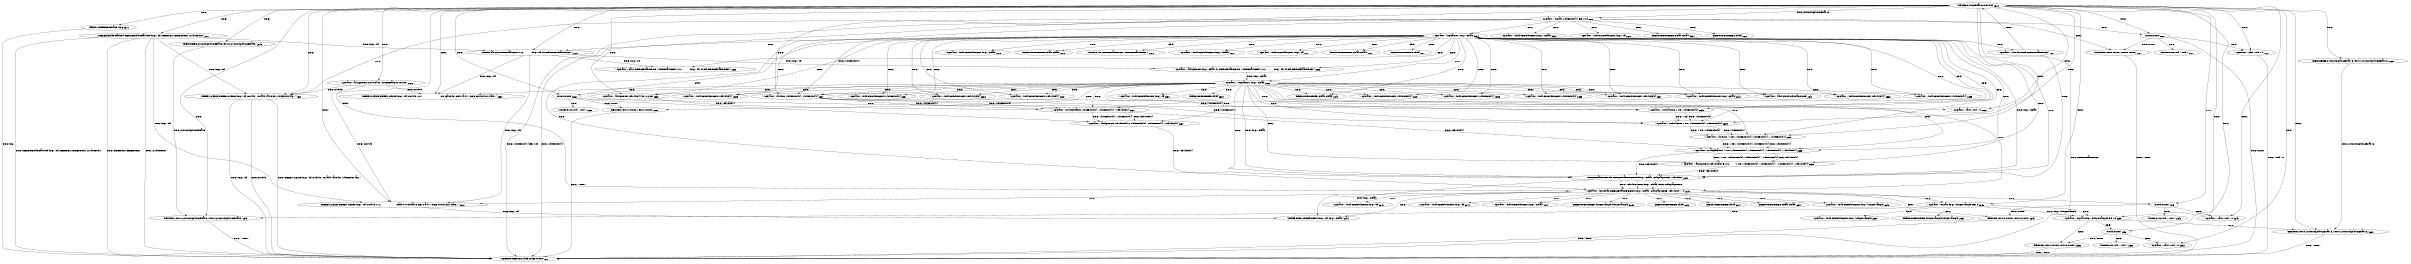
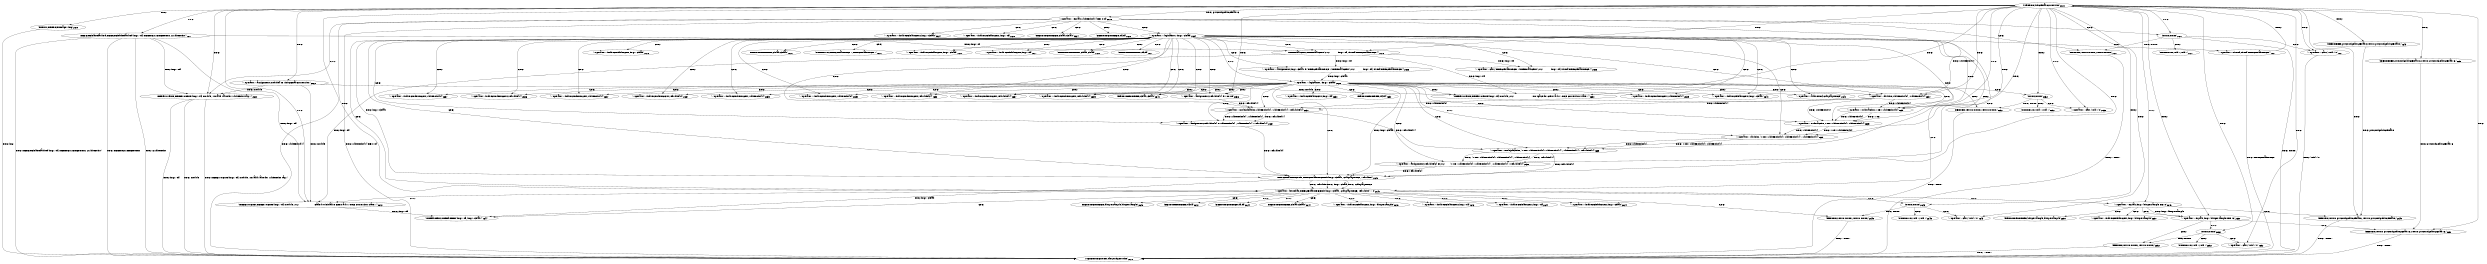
  digraph {
    n1 [label=<(METHOD,initCIELabConversion)<SUB>2610</SUB>>]
    n2 [label=<(PARAM,TIFFRGBAImage *img)<SUB>2610</SUB>>]
    n3 [label=<(&lt;operator&gt;.assignment,module[] = &quot;initCIELabConversion&quot;)<SUB>2612</SUB>>]
    n4 [label=<(TIFFGetFieldDefaulted,TIFFGetFieldDefaulted(img-&gt;tif, TIFFTAG_WHITEPOINT, &amp;whitePoint))<SUB>2617</SUB>>]
    n5 [label=<(&lt;operator&gt;.assignment,refWhite[1] = 100.0F)<SUB>2636</SUB>>]
    n6 [label=<(&lt;operator&gt;.equals,whitePoint[1] == 0.0f)<SUB>2618</SUB>>]
    n7 [label=<(&lt;operator&gt;.lessThan,TIFFCIELabToRGBInit(img-&gt;cielab, &amp;display_sRGB, refWhite) &lt; 0)<SUB>2640</SUB>>]
    n8 [label=<(&lt;operator&gt;.equals,img-&gt;bitspersample == 8)<SUB>2648</SUB>>]
    n9 [label=<(NULL,NULL)<SUB>2652</SUB>>]
    n10 [label=<(TIFFErrorExtR,TIFFErrorExtR(img-&gt;tif, module, &quot;Invalid value for WhitePoint tag.&quot;))<SUB>2620</SUB>>]
    n11 [label=<(TIFFErrorExtR,TIFFErrorExtR(img-&gt;tif, module,\012                      &quot;Failed to initialize CIE L*a*b*-&gt;RGB conversion state.&quot;))<SUB>2642</SUB>>]
    n12 [label=<(RETURN,return putcontig8bitCIELab8;,return putcontig8bitCIELab8;)<SUB>2649</SUB>>]
    n13 [label=<(NULL,NULL)<SUB>2621</SUB>>]
    n14 [label=<(&lt;operator&gt;.division,whitePoint[0] / whitePoint[1])<SUB>2637</SUB>>]
    n15 [label=<(&lt;operator&gt;.division,(1.0F - whitePoint[0] - whitePoint[1]) / whitePoint[1])<SUB>2639</SUB>>]
    n16 [label=<(TIFFCIELabToRGBInit,TIFFCIELabToRGBInit(img-&gt;cielab, &amp;display_sRGB, refWhite))<SUB>2640</SUB>>]
    n17 [label=<(NULL,NULL)<SUB>2645</SUB>>]
    n18 [label=<(IDENTIFIER,putcontig8bitCIELab8,return putcontig8bitCIELab8;)<SUB>2649</SUB>>]
    n19 [label=<(&lt;operator&gt;.cast,(void *)0)<SUB>2652</SUB>>]
    n20 [label=<(TIFFErrorExtR,TIFFErrorExtR(img-&gt;tif, module,\012                          &quot;No space for CIE L*a*b*-&gt;RGB conversion state.&quot;))<SUB>2630</SUB>>]
    n21 [label=<(&lt;operator&gt;.subtraction,1.0F - whitePoint[0] - whitePoint[1])<SUB>2639</SUB>>]
    n22 [label=<(&lt;operator&gt;.equals,img-&gt;bitspersample == 16)<SUB>2650</SUB>>]
    n23 [label=<(&lt;operator&gt;.cast,(void *)0)<SUB>2621</SUB>>]
    n24 [label=<(_TIFFmallocExt,_TIFFmallocExt(\012            img-&gt;tif, sizeof(TIFFCIELabToRGB)))<SUB>2626</SUB>>]
    n25 [label=<(NULL,NULL)<SUB>2632</SUB>>]
    n26 [label=<(&lt;operator&gt;.subtraction,1.0F - whitePoint[0])<SUB>2639</SUB>>]
    n27 [label=<(&lt;operator&gt;.cast,(void *)0)<SUB>2645</SUB>>]
    n28 [label=<(RETURN,return putcontig8bitCIELab16;,return putcontig8bitCIELab16;)<SUB>2651</SUB>>]
    n29 [label=<(IDENTIFIER,putcontig8bitCIELab16,return putcontig8bitCIELab16;)<SUB>2651</SUB>>]
    n30 [label=<(&lt;operator&gt;.cast,(void *)0)<SUB>2632</SUB>>]
    n31 [label=<(METHOD_RETURN,tileContigRoutine)<SUB>2610</SUB>>]
    n32 [label=<(&lt;operator&gt;.multiplication,whitePoint[0] / whitePoint[1] * refWhite[1])<SUB>2637</SUB>>]
    n33 [label=<(&lt;operator&gt;.logicalNot,!img-&gt;cielab)<SUB>2624</SUB>>]
    n34 [label=<(RETURN,return NULL;,return NULL;)<SUB>2621</SUB>>]
    n35 [label=<(&lt;operator&gt;.indirectFieldAccess,img-&gt;cielab)<SUB>2624</SUB>>]
    n36 [label=<(&lt;operator&gt;.indirectFieldAccess,img-&gt;tif)<SUB>2620</SUB>>]
    n37 [label=<(FIELD_IDENTIFIER,cielab,cielab)<SUB>2624</SUB>>]
    n38 [label=<(FIELD_IDENTIFIER,tif,tif)<SUB>2620</SUB>>]
    n39 [label=<(_TIFFfreeExt,_TIFFfreeExt(img-&gt;tif, img-&gt;cielab))<SUB>2644</SUB>>]
    n40 [label=<(RETURN,return NULL;,return NULL;)<SUB>2645</SUB>>]
    n41 [label=<(&lt;operator&gt;.indirectFieldAccess,img-&gt;bitspersample)<SUB>2648</SUB>>]
    n42 [label=<(&lt;operator&gt;.indirectFieldAccess,img-&gt;tif)<SUB>2642</SUB>>]
    n43 [label=<(&lt;operator&gt;.indirectFieldAccess,img-&gt;tif)<SUB>2644</SUB>>]
    n44 [label=<(&lt;operator&gt;.indirectFieldAccess,img-&gt;cielab)<SUB>2644</SUB>>]
    n45 [label=<(FIELD_IDENTIFIER,bitspersample,bitspersample)<SUB>2648</SUB>>]
    n46 [label=<(FIELD_IDENTIFIER,tif,tif)<SUB>2642</SUB>>]
    n47 [label=<(FIELD_IDENTIFIER,tif,tif)<SUB>2644</SUB>>]
    n48 [label=<(FIELD_IDENTIFIER,cielab,cielab)<SUB>2644</SUB>>]
    n49 [label=<(&lt;operator&gt;.indirectFieldAccess,img-&gt;bitspersample)<SUB>2650</SUB>>]
    n50 [label=<(FIELD_IDENTIFIER,bitspersample,bitspersample)<SUB>2650</SUB>>]
    n51 [label=<(RETURN,return NULL;,return NULL;)<SUB>2652</SUB>>]
    n52 [label=<(UNKNOWN,void *,void *)<SUB>2652</SUB>>]
    n53 [label=<(UNKNOWN,void *,void *)<SUB>2621</SUB>>]
    n54 [label=<(&lt;operator&gt;.multiplication,(1.0F - whitePoint[0] - whitePoint[1]) / whitePoint[1] * refWhite[1])<SUB>2639</SUB>>]
    n55 [label=<(UNKNOWN,void *,void *)<SUB>2645</SUB>>]
    n56 [label=<(&lt;operator&gt;.assignment,img-&gt;cielab = (TIFFCIELabToRGB *)_TIFFmallocExt(\012            img-&gt;tif, sizeof(TIFFCIELabToRGB)))<SUB>2626</SUB>>]
    n57 [label=<(&lt;operator&gt;.cast,(TIFFCIELabToRGB *)_TIFFmallocExt(\012            img-&gt;tif, sizeof(TIFFCIELabToRGB)))<SUB>2626</SUB>>]
    n58 [label=<(RETURN,return NULL;,return NULL;)<SUB>2632</SUB>>]
    n59 [label=<(UNKNOWN,void *,void *)<SUB>2632</SUB>>]
    n60 [label=<(&lt;operator&gt;.sizeOf,sizeof(TIFFCIELabToRGB))<SUB>2627</SUB>>]
    n61 [label=<(&lt;operator&gt;.assignment,refWhite[0] = whitePoint[0] / whitePoint[1] * refWhite[1])<SUB>2637</SUB>>]
    n62 [label=<(&lt;operator&gt;.assignment,refWhite[2] =\012        (1.0F - whitePoint[0] - whitePoint[1]) / whitePoint[1] * refWhite[1])<SUB>2638</SUB>>]
    n63 [label=<(&lt;operator&gt;.logicalNot,!img-&gt;cielab)<SUB>2628</SUB>>]
    n64 [label=<(&lt;operator&gt;.indirectIndexAccess,refWhite[1])<SUB>2636</SUB>>]
    n65 [label=<(&lt;operator&gt;.indirectIndexAccess,refWhite[0])<SUB>2637</SUB>>]
    n66 [label=<(&lt;operator&gt;.indirectIndexAccess,refWhite[2])<SUB>2638</SUB>>]
    n67 [label=<(&lt;operator&gt;.indirectIndexAccess,refWhite[1])<SUB>2637</SUB>>]
    n68 [label=<(&lt;operator&gt;.indirectIndexAccess,refWhite[1])<SUB>2639</SUB>>]
    n69 [label=<(&lt;operator&gt;.indirectFieldAccess,img-&gt;cielab)<SUB>2626</SUB>>]
    n70 [label=<(&lt;operator&gt;.indirectIndexAccess,whitePoint[0])<SUB>2637</SUB>>]
    n71 [label=<(&lt;operator&gt;.indirectIndexAccess,whitePoint[1])<SUB>2637</SUB>>]
    n72 [label=<(&lt;operator&gt;.indirectIndexAccess,whitePoint[1])<SUB>2639</SUB>>]
    n73 [label=<(&lt;operator&gt;.indirectFieldAccess,img-&gt;cielab)<SUB>2640</SUB>>]
    n74 [label=<(&lt;operator&gt;.addressOf,&amp;display_sRGB)<SUB>2640</SUB>>]
    n75 [label=<(FIELD_IDENTIFIER,cielab,cielab)<SUB>2626</SUB>>]
    n76 [label=<(UNKNOWN,TIFFCIELabToRGB *,TIFFCIELabToRGB *)<SUB>2626</SUB>>]
    n77 [label=<(&lt;operator&gt;.indirectFieldAccess,img-&gt;cielab)<SUB>2628</SUB>>]
    n78 [label=<(&lt;operator&gt;.indirectIndexAccess,whitePoint[1])<SUB>2639</SUB>>]
    n79 [label=<(FIELD_IDENTIFIER,cielab,cielab)<SUB>2640</SUB>>]
    n80 [label=<(&lt;operator&gt;.indirectFieldAccess,img-&gt;tif)<SUB>2627</SUB>>]
    n81 [label=<(FIELD_IDENTIFIER,cielab,cielab)<SUB>2628</SUB>>]
    n82 [label=<(&lt;operator&gt;.indirectIndexAccess,whitePoint[0])<SUB>2639</SUB>>]
    n83 [label=<(FIELD_IDENTIFIER,tif,tif)<SUB>2627</SUB>>]
    n84 [label=<(&lt;operator&gt;.indirectFieldAccess,img-&gt;tif)<SUB>2630</SUB>>]
    n85 [label=<(FIELD_IDENTIFIER,tif,tif)<SUB>2630</SUB>>]
    n1 -> n2 [label="DDG: "]
    n1 -> n3 [label="DDG: "]
    n1 -> n4 [label="DDG: "]
    n1 -> n5 [label="DDG: "]
    n1 -> n6 [label="DDG: putcontig8bitCIELab16"]
    n1 -> n7 [label="DDG: "]
    n1 -> n8 [label="DDG: "]
    n1 -> n9 [label="DDG: "]
    n1 -> n10 [label="DDG: "]
    n1 -> n11 [label="DDG: "]
    n1 -> n12 [label="DDG: "]
    n1 -> n13 [label="DDG: "]
    n1 -> n14 [label="DDG: "]
    n1 -> n15 [label="DDG: "]
    n1 -> n16 [label="DDG: "]
    n1 -> n17 [label="DDG: "]
    n1 -> n18 [label="DDG: "]
    n1 -> n19 [label="DDG: "]
    n1 -> n20 [label="DDG: "]
    n1 -> n21 [label="DDG: "]
    n1 -> n22 [label="DDG: "]
    n1 -> n23 [label="DDG: "]
    n1 -> n24 [label="DDG: "]
    n1 -> n25 [label="DDG: "]
+   n1 -> n26 [label="DDG: "]
    n1 -> n27 [label="DDG: "]
    n1 -> n28 [label="DDG: "]
    n1 -> n29 [label="DDG: "]
    n1 -> n30 [label="DDG: "]
    n2 -> n31 [label="DDG: img"]
    n3 -> n10 [label="DDG: module"]
    n3 -> n11 [label="DDG: module"]
    n3 -> n20 [label="DDG: module"]
    n4 -> n10 [label="DDG: img-&gt;tif"]
    n4 -> n11 [label="DDG: img-&gt;tif"]
    n4 -> n24 [label="DDG: img-&gt;tif"]
    n4 -> n31 [label="DDG: &amp;whitePoint"]
    n4 -> n31 [label="DDG: TIFFGetFieldDefaulted(img-&gt;tif, TIFFTAG_WHITEPOINT, &amp;whitePoint)"]
    n4 -> n31 [label="DDG: TIFFTAG_WHITEPOINT"]
    n5 -> n32 [label="DDG: refWhite[1]"]
    n6 -> n10 [label="CDG: "]
    n6 -> n13 [label="CDG: "]
    n6 -> n14 [label="DDG: whitePoint[1]"]
    n6 -> n31 [label="DDG: whitePoint[1]"]
    n6 -> n31 [label="DDG: whitePoint[1] == 0.0f"]
    n6 -> n33 [label="CDG: "]
    n6 -> n34 [label="CDG: "]
    n6 -> n35 [label="CDG: "]
    n6 -> n36 [label="CDG: "]
    n6 -> n37 [label="CDG: "]
    n6 -> n38 [label="CDG: "]
    n7 -> n8 [label="CDG: "]
    n7 -> n11 [label="CDG: "]
    n7 -> n17 [label="CDG: "]
    n7 -> n39 [label="CDG: "]
    n7 -> n40 [label="CDG: "]
    n7 -> n41 [label="CDG: "]
    n7 -> n42 [label="CDG: "]
    n7 -> n43 [label="CDG: "]
    n7 -> n44 [label="CDG: "]
    n7 -> n45 [label="CDG: "]
    n7 -> n46 [label="CDG: "]
    n7 -> n47 [label="CDG: "]
    n7 -> n48 [label="CDG: "]
    n8 -> n12 [label="CDG: "]
    n8 -> n22 [label="DDG: img-&gt;bitspersample"]
    n8 -> n22 [label="CDG: "]
    n8 -> n49 [label="CDG: "]
    n8 -> n50 [label="CDG: "]
    n9 -> n19 [label="CDG: "]
    n9 -> n51 [label="DDG: NULL"]
    n9 -> n52 [label="CDG: "]
    n10 -> n31 [label="DDG: img-&gt;tif"]
    n10 -> n31 [label="DDG: module"]
    n10 -> n31 [label="DDG: TIFFErrorExtR(img-&gt;tif, module, &quot;Invalid value for WhitePoint tag.&quot;)"]
    n11 -> n39 [label="DDG: img-&gt;tif"]
    n12 -> n31 [label="DDG: &lt;RET&gt;"]
    n13 -> n23 [label="CDG: "]
    n13 -> n31 [label="DDG: NULL"]
    n13 -> n34 [label="DDG: NULL"]
    n13 -> n53 [label="CDG: "]
    n14 -> n21 [label="DDG: whitePoint[1]"]
    n14 -> n26 [label="DDG: whitePoint[0]"]
    n14 -> n32 [label="DDG: whitePoint[0]"]
    n14 -> n32 [label="DDG: whitePoint[1]"]
    n15 -> n54 [label="DDG: 1.0F - whitePoint[0] - whitePoint[1]"]
    n15 -> n54 [label="DDG: whitePoint[1]"]
    n16 -> n7 [label="DDG: img-&gt;cielab"]
    n16 -> n7 [label="DDG: &amp;display_sRGB"]
    n16 -> n7 [label="DDG: refWhite"]
    n16 -> n39 [label="DDG: img-&gt;cielab"]
    n17 -> n27 [label="CDG: "]
    n17 -> n40 [label="DDG: NULL"]
    n17 -> n55 [label="CDG: "]
    n18 -> n12 [label="DDG: putcontig8bitCIELab8"]
    n21 -> n15 [label="DDG: 1.0F - whitePoint[0]"]
    n21 -> n15 [label="DDG: whitePoint[1]"]
    n22 -> n9 [label="CDG: "]
    n22 -> n28 [label="CDG: "]
    n22 -> n51 [label="CDG: "]
    n23 -> n31 [label="DDG: (void *)0"]
    n24 -> n11 [label="DDG: img-&gt;tif"]
    n24 -> n20 [label="DDG: img-&gt;tif"]
    n24 -> n56 [label="DDG: img-&gt;tif"]
    n24 -> n57 [label="DDG: img-&gt;tif"]
    n25 -> n30 [label="CDG: "]
    n25 -> n58 [label="DDG: NULL"]
    n25 -> n59 [label="CDG: "]
    n26 -> n21 [label="DDG: 1.0F"]
    n26 -> n21 [label="DDG: whitePoint[0]"]
    n28 -> n31 [label="DDG: &lt;RET&gt;"]
    n29 -> n28 [label="DDG: putcontig8bitCIELab16"]
    n32 -> n54 [label="DDG: refWhite[1]"]
    n32 -> n61 [label="DDG: whitePoint[0] / whitePoint[1]"]
    n32 -> n61 [label="DDG: refWhite[1]"]
    n33 -> n5 [label="CDG: "]
    n33 -> n7 [label="CDG: "]
    n33 -> n14 [label="CDG: "]
    n33 -> n15 [label="CDG: "]
    n33 -> n16 [label="DDG: img-&gt;cielab"]
    n33 -> n16 [label="CDG: "]
    n33 -> n21 [label="CDG: "]
    n33 -> n24 [label="CDG: "]
    n33 -> n26 [label="CDG: "]
    n33 -> n32 [label="CDG: "]
    n33 -> n54 [label="CDG: "]
    n33 -> n56 [label="CDG: "]
    n33 -> n57 [label="CDG: "]
    n33 -> n60 [label="CDG: "]
    n33 -> n61 [label="CDG: "]
    n33 -> n62 [label="CDG: "]
    n33 -> n63 [label="CDG: "]
    n33 -> n64 [label="CDG: "]
    n33 -> n65 [label="CDG: "]
    n33 -> n66 [label="CDG: "]
    n33 -> n67 [label="CDG: "]
    n33 -> n68 [label="CDG: "]
    n33 -> n69 [label="CDG: "]
    n33 -> n70 [label="CDG: "]
    n33 -> n71 [label="CDG: "]
    n33 -> n72 [label="CDG: "]
    n33 -> n73 [label="CDG: "]
    n33 -> n74 [label="CDG: "]
    n33 -> n75 [label="CDG: "]
    n33 -> n76 [label="CDG: "]
    n33 -> n77 [label="CDG: "]
    n33 -> n78 [label="CDG: "]
    n33 -> n79 [label="CDG: "]
    n33 -> n80 [label="CDG: "]
    n33 -> n81 [label="CDG: "]
    n33 -> n82 [label="CDG: "]
    n33 -> n83 [label="CDG: "]
    n34 -> n31 [label="DDG: &lt;RET&gt;"]
    n40 -> n31 [label="DDG: &lt;RET&gt;"]
    n51 -> n31 [label="DDG: &lt;RET&gt;"]
    n54 -> n16 [label="DDG: refWhite[1]"]
    n54 -> n62 [label="DDG: (1.0F - whitePoint[0] - whitePoint[1]) / whitePoint[1]"]
    n54 -> n62 [label="DDG: refWhite[1]"]
    n56 -> n63 [label="DDG: img-&gt;cielab"]
    n58 -> n31 [label="DDG: &lt;RET&gt;"]
    n60 -> n1 [label="DDG: "]
    n60 -> n31 [label="DDG: TIFFCIELabToRGB"]
    n61 -> n16 [label="DDG: refWhite[0]"]
    n62 -> n16 [label="DDG: refWhite[2]"]
    n63 -> n5 [label="CDG: "]
    n63 -> n7 [label="CDG: "]
    n63 -> n14 [label="CDG: "]
    n63 -> n15 [label="CDG: "]
    n63 -> n16 [label="DDG: img-&gt;cielab"]
    n63 -> n16 [label="CDG: "]
    n63 -> n20 [label="CDG: "]
    n63 -> n21 [label="CDG: "]
    n63 -> n25 [label="CDG: "]
    n63 -> n26 [label="CDG: "]
    n63 -> n32 [label="CDG: "]
    n63 -> n54 [label="CDG: "]
    n63 -> n58 [label="CDG: "]
    n63 -> n61 [label="CDG: "]
    n63 -> n62 [label="CDG: "]
    n63 -> n64 [label="CDG: "]
    n63 -> n65 [label="CDG: "]
    n63 -> n66 [label="CDG: "]
    n63 -> n67 [label="CDG: "]
    n63 -> n68 [label="CDG: "]
    n63 -> n70 [label="CDG: "]
    n63 -> n71 [label="CDG: "]
    n63 -> n72 [label="CDG: "]
    n63 -> n73 [label="CDG: "]
    n63 -> n74 [label="CDG: "]
    n63 -> n78 [label="CDG: "]
    n63 -> n79 [label="CDG: "]
    n63 -> n82 [label="CDG: "]
    n63 -> n84 [label="CDG: "]
    n63 -> n85 [label="CDG: "]
  }
